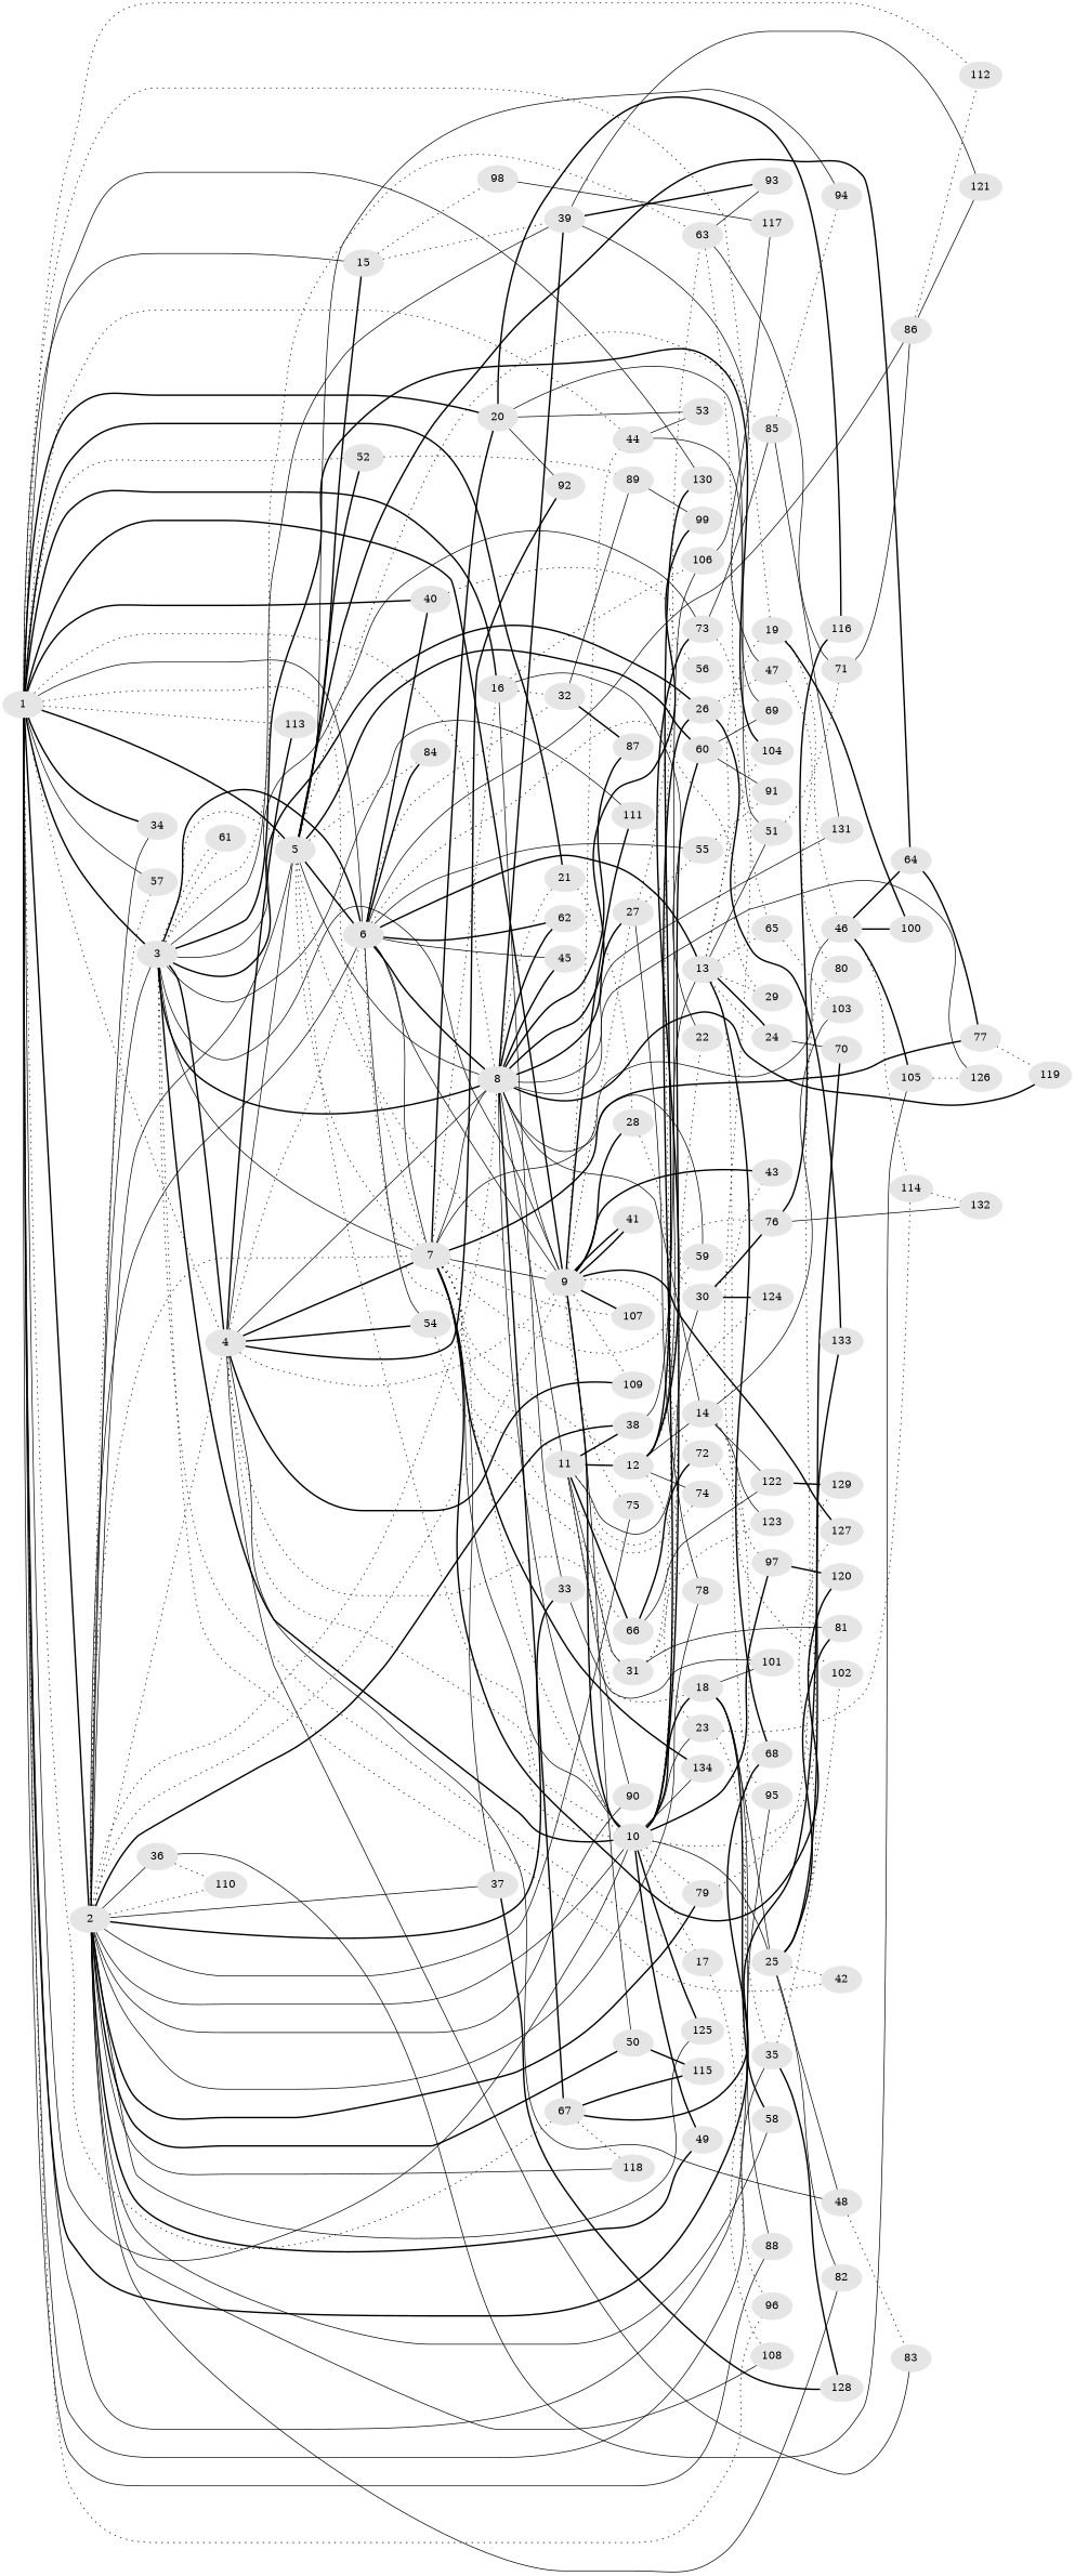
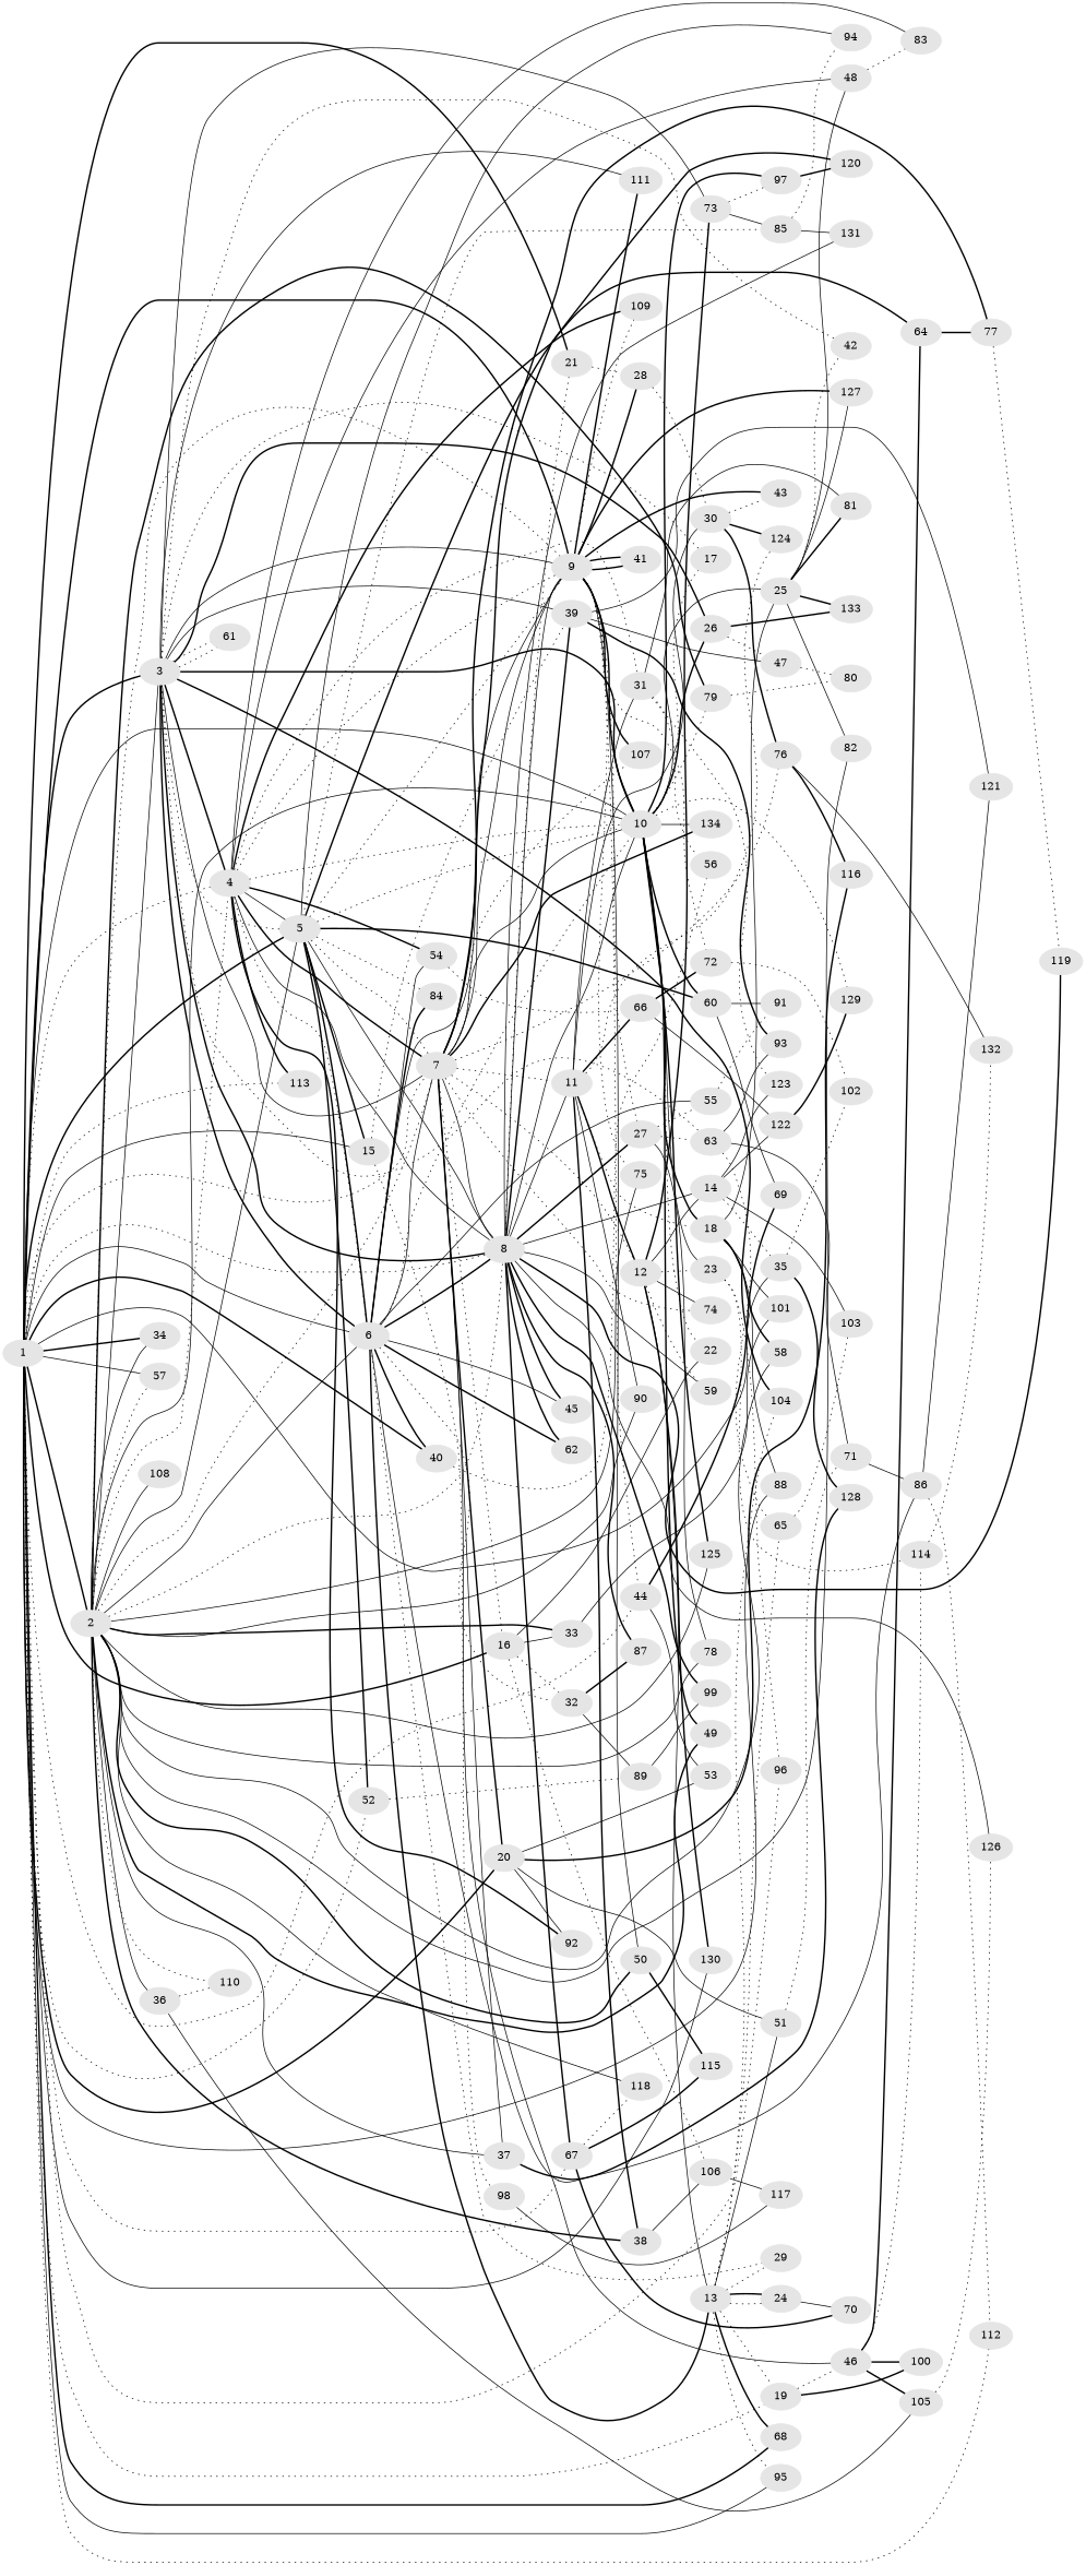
  graph {
    rankdir=LR
    node [color=gray90 style=filled]
    edge [style=dotted]
    1
    2
    3
    4
    5
    6
    7
    8
    9
    10
    15
    16
    19
    20
    21
    34
    35
    40
    44
    52
    57
    67
    68
    88
    95
    96
    112
    113
    130
    36
    33
    37
    38
    49
    50
    58
    75
    78
    79
    82
    90
    108
    110
    118
    125
    17
    26
    39
    42
    61
    63
    73
    104
    111
    31
    48
    54
    83
    92
    109
    60
    64
    84
    85
    94
    13
    29
    32
    45
    55
    62
    86
    11
    12
    46
    74
    76
    77
    107
    120
    134
    14
    27
    59
    87
    99
    119
    126
    131
    28
    41
    43
    72
    127
    18
    22
    23
    25
    97
    129
    98
    106
    100
    51
    53
    116
    102
    128
    105
    56
    69
    89
    70
    115
    101
    80
    133
    47
    93
    121
    65
    71
    123
    81
    66
    91
    24
    30
    124
    114
    132
    103
    122
    117
    1 -- 2 [style=bold]
    1 -- 3 [style=bold]
    1 -- 4
    1 -- 5 [style=bold]
    1 -- 6 [style=solid]
    1 -- 7
    1 -- 8
    1 -- 9 [style=bold]
    1 -- 10 [style=solid]
    1 -- 15 [style=solid]
    1 -- 16 [style=bold]
    1 -- 19
    1 -- 20 [style=bold]
    1 -- 21 [style=bold]
    1 -- 34 [style=bold]
    1 -- 35 [style=solid]
    1 -- 40 [style=bold]
    1 -- 44
    1 -- 52
    1 -- 57 [style=solid]
    1 -- 67
    1 -- 68 [style=bold]
    1 -- 88 [style=solid]
    1 -- 95 [style=solid]
    1 -- 96
    1 -- 112
    1 -- 113
    1 -- 130 [style=solid]
    2 -- 3 [style=solid]
    2 -- 4
    2 -- 5 [style=solid]
    2 -- 6 [style=solid]
    2 -- 7
    2 -- 8
    2 -- 9
    2 -- 10 [style=solid]
    2 -- 34 [style=solid]
    2 -- 57
    2 -- 36 [style=solid]
    2 -- 33 [style=bold]
    2 -- 37 [style=solid]
    2 -- 38 [style=bold]
    2 -- 49 [style=bold]
    2 -- 50 [style=bold]
    2 -- 58 [style=solid]
    2 -- 75 [style=solid]
    2 -- 78 [style=solid]
    2 -- 79 [style=bold]
    2 -- 82 [style=solid]
    2 -- 90 [style=solid]
    2 -- 108 [style=solid]
    2 -- 110
    2 -- 118 [style=solid]
    2 -- 125 [style=solid]
    3 -- 4 [style=bold]
    3 -- 5
    3 -- 6 [style=bold]
    3 -- 7 [style=solid]
    3 -- 8 [style=bold]
    3 -- 9 [style=solid]
    3 -- 10 [style=bold]
    3 -- 17
    3 -- 26 [style=bold]
    3 -- 39 [style=solid]
    3 -- 42
    3 -- 61
    3 -- 61
    3 -- 63
    3 -- 73 [style=solid]
    3 -- 104 [style=bold]
    3 -- 111 [style=solid]
    4 -- 5 [style=solid]
    4 -- 6
    4 -- 7 [style=bold]
    4 -- 8 [style=solid]
    4 -- 9
    4 -- 10
    4 -- 113 [style=bold]
    4 -- 31
    4 -- 48 [style=solid]
    4 -- 54 [style=bold]
    4 -- 83 [style=solid]
    4 -- 92 [style=bold]
    4 -- 109 [style=bold]
    5 -- 6 [style=bold]
    5 -- 7
    5 -- 8 [style=solid]
    5 -- 9
    5 -- 10
    5 -- 15 [style=bold]
    5 -- 52 [style=bold]
    5 -- 60 [style=bold]
    5 -- 64 [style=bold]
    5 -- 84
    5 -- 85
    5 -- 94 [style=solid]
    6 -- 7 [style=solid]
    6 -- 8 [style=bold]
    6 -- 9 [style=solid]
    6 -- 10
    6 -- 40 [style=bold]
    6 -- 54 [style=solid]
    6 -- 84 [style=bold]
    6 -- 13 [style=bold]
    6 -- 29
    6 -- 32
    6 -- 45 [style=solid]
    6 -- 55 [style=solid]
    6 -- 62 [style=bold]
    6 -- 86 [style=solid]
    7 -- 8 [style=solid]
    7 -- 9 [style=solid]
    7 -- 10 [style=solid]
    7 -- 16
    7 -- 20 [style=bold]
    7 -- 37 [style=solid]
    7 -- 11
    7 -- 12
    7 -- 46 [style=solid]
    7 -- 74
    7 -- 76
    7 -- 77 [style=bold]
    7 -- 107
    7 -- 120 [style=bold]
    7 -- 134 [style=bold]
    8 -- 9 [style=solid]
    8 -- 10 [style=solid]
    8 -- 21
    8 -- 67 [style=bold]
    8 -- 39 [style=bold]
    8 -- 45 [style=bold]
    8 -- 62 [style=bold]
    8 -- 11 [style=solid]
    8 -- 14 [style=solid]
    8 -- 27 [style=bold]
    8 -- 59 [style=solid]
    8 -- 87 [style=bold]
    8 -- 99 [style=bold]
    8 -- 119 [style=bold]
    8 -- 126 [style=solid]
    8 -- 131 [style=solid]
    9 -- 10 [style=bold]
    9 -- 44
    9 -- 50 [style=solid]
    9 -- 75
    9 -- 111 [style=bold]
    9 -- 109
    9 -- 107 [style=bold]
    9 -- 27
    9 -- 28 [style=bold]
    9 -- 41 [style=bold]
    9 -- 41 [style=bold]
    9 -- 43 [style=bold]
    9 -- 72
    9 -- 127 [style=bold]
    10 -- 49 [style=bold]
    10 -- 79
    10 -- 125 [style=bold]
    10 -- 17
    10 -- 26 [style=bold]
    10 -- 60 [style=bold]
    10 -- 134 [style=solid]
    10 -- 18 [style=bold]
    10 -- 22
    10 -- 23 [style=solid]
    10 -- 25 [style=solid]
    10 -- 97 [style=bold]
    10 -- 129
    15 -- 39
    15 -- 98
    16 -- 33 [style=solid]
    16 -- 32
    16 -- 22 [style=solid]
    16 -- 106
    19 -- 46
    19 -- 100 [style=bold]
    20 -- 92 [style=solid]
    20 -- 51 [style=solid]
    20 -- 53 [style=solid]
    20 -- 116 [style=bold]
    21 -- 28
    35 -- 102
    35 -- 128 [style=bold]
    40 -- 56
    44 -- 53 [style=solid]
-   44 -- 69 [style=solid]
+   44 -- 69 [style=bold]
    52 -- 89
    67 -- 118
    67 -- 70 [style=bold]
    67 -- 115 [style=bold]
    36 -- 110
    36 -- 105 [style=solid]
    33 -- 101 [style=solid]
    37 -- 128 [style=bold]
    38 -- 106 [style=solid]
    50 -- 115 [style=bold]
    79 -- 80
-   17 -- 108
    26 -- 133 [style=bold]
    26 -- 47
    39 -- 47 [style=solid]
    39 -- 93 [style=bold]
    39 -- 121 [style=solid]
    63 -- 93 [style=solid]
    63 -- 65
    63 -- 71 [style=solid]
    73 -- 85 [style=solid]
    73 -- 97
    31 -- 56
    31 -- 123
    31 -- 81 [style=solid]
    48 -- 83
    54 -- 66
    60 -- 69 [style=solid]
    60 -- 91 [style=solid]
    64 -- 77 [style=bold]
    85 -- 94
    85 -- 131 [style=solid]
    13 -- 19
    13 -- 68 [style=bold]
    13 -- 95
    13 -- 104
    13 -- 29
    13 -- 51 [style=solid]
    13 -- 65
    13 -- 24
    13 -- 24 [style=bold]
    32 -- 87 [style=bold]
    32 -- 89 [style=solid]
    55 -- 91
    86 -- 112
    86 -- 121 [style=solid]
    11 -- 38 [style=bold]
    11 -- 90 [style=solid]
    11 -- 31 [style=solid]
    11 -- 12 [style=bold]
    11 -- 18
    11 -- 66 [style=bold]
    11 -- 30 [style=solid]
    11 -- 124
    12 -- 130 [style=bold]
    12 -- 73 [style=bold]
    12 -- 13 [style=solid]
    12 -- 74 [style=solid]
    12 -- 14 [style=solid]
    12 -- 59
    12 -- 23
    46 -- 64 [style=bold]
    46 -- 100 [style=bold]
    46 -- 105 [style=bold]
    46 -- 114
    76 -- 116 [style=bold]
    76 -- 132 [style=solid]
    77 -- 119
    14 -- 35
    14 -- 123 [style=solid]
    14 -- 103 [style=solid]
    14 -- 122 [style=solid]
    27 -- 78 [style=solid]
    27 -- 63
    27 -- 55
    28 -- 30
    72 -- 102
    18 -- 88 [style=solid]
    18 -- 58 [style=bold]
    18 -- 25 [style=solid]
    18 -- 101 [style=solid]
    23 -- 96
    23 -- 114
    25 -- 82 [style=solid]
    25 -- 42
    25 -- 48 [style=solid]
-   25 -- 127
+   25 -- 127 [style=solid]
    25 -- 133 [style=bold]
    25 -- 81 [style=bold]
    97 -- 120 [style=bold]
    98 -- 117 [style=solid]
    106 -- 117 [style=solid]
    51 -- 71
    105 -- 126
    89 -- 99 [style=solid]
    47 -- 80
    65 -- 103
    71 -- 86 [style=solid]
    66 -- 72 [style=bold]
    66 -- 122 [style=solid]
    24 -- 70 [style=solid]
    30 -- 76 [style=bold]
    30 -- 43
    30 -- 124 [style=bold]
    114 -- 132
    122 -- 129 [style=bold]
  }
